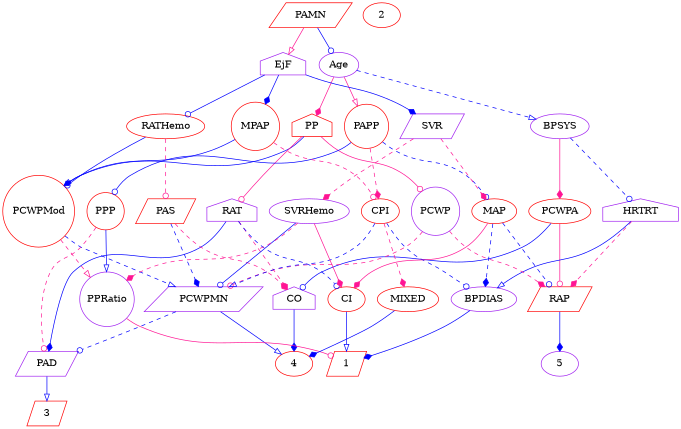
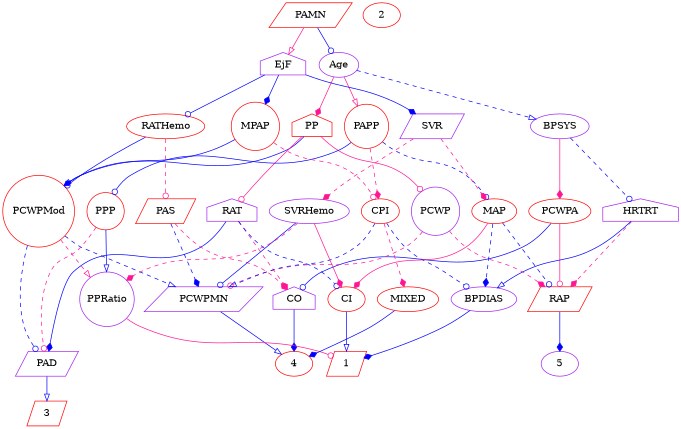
  strict digraph {
    node [color=red shape=ellipse]
    edge [arrowhead=diamond color=blue style=solid]
    1 [height=0.5 shape=parallelogram width=0.75]
    2 [height=0.5 width=0.75]
    3 [height=0.5 shape=parallelogram width=0.75]
    4 [height=0.5 width=0.75]
    5 [color=purple height=0.5 width=0.75]
    Age [color=purple height=0.5 width=0.75]
    BPSYS [color=purple height=0.5 width=1.0471]
    PP [height=0.5 shape=house width=0.75]
    PAPP [height=0.5 shape=circle width=0.88464]
    PCWPA [height=0.5 width=1.1555]
    HRTRT [color=purple height=0.5 shape=house width=1.1013]
    PCWPMod [height=0.5 shape=circle width=1.4443]
    RAT [color=purple height=0.5 shape=house width=0.75827]
    PCWP [color=purple height=0.5 shape=circle width=0.97491]
    CPI [height=0.5 width=0.75]
    MAP [height=0.5 width=0.84854]
    PPP [height=0.5 shape=circle width=0.75]
    RAP [height=0.5 shape=parallelogram width=0.77632]
    CO [color=purple height=0.5 shape=house width=0.75]
    BPDIAS [color=purple height=0.5 width=1.1735]
    PCWPMN [color=purple height=0.5 shape=parallelogram width=1.3902]
    PAD [color=purple height=0.5 shape=parallelogram width=0.79437]
    PPRatio [color=purple height=0.5 shape=circle width=1.1013]
    CI [height=0.5 width=0.75]
    MIXED [height=0.5 width=1.1193]
    EjF [color=purple height=0.5 shape=house width=0.75]
    MPAP [height=0.5 shape=circle width=0.97491]
    RATHemo [height=0.5 width=1.3721]
    SVR [color=purple height=0.5 shape=parallelogram width=0.77632]
    PAS [height=0.5 shape=parallelogram width=0.75]
    SVRHemo [color=purple height=0.5 width=1.3902]
    PAMN [height=0.5 shape=parallelogram width=1.011]
    Age -> BPSYS [arrowhead=onormal style=dashed]
    Age -> PP [color=deeppink]
    Age -> PAPP [arrowhead=onormal color=deeppink]
    BPSYS -> PCWPA [color=deeppink]
    BPSYS -> HRTRT [arrowhead=odot style=dashed]
    PP -> PCWPMod [arrowhead=onormal]
    PP -> RAT [arrowhead=odot color=deeppink]
    PP -> PCWP [arrowhead=odot color=deeppink]
    PAPP -> CPI [color=deeppink style=dashed]
    PAPP -> MAP [arrowhead=odot style=dashed]
    PAPP -> PPP [arrowhead=odot]
    PCWPA -> RAP [arrowhead=odot color=deeppink]
    PCWPA -> CO [arrowhead=odot]
    HRTRT -> RAP [color=deeppink style=dashed]
    HRTRT -> BPDIAS [arrowhead=onormal]
    PCWPMod -> PCWPMN [arrowhead=onormal style=dashed]
-   PCWPMN -> PAD [arrowhead=odot style=dashed]
+   PCWPMod -> PAD [arrowhead=odot style=dashed]
    PCWPMod -> PPRatio [arrowhead=onormal color=deeppink style=dashed]
    RAT -> CO [color=deeppink style=dashed]
    RAT -> PAD
    RAT -> CI [arrowhead=odot style=dashed]
    PCWP -> RAP [color=deeppink style=dashed]
    PCWP -> PCWPMN [arrowhead=odot color=deeppink style=dashed]
    CPI -> BPDIAS [arrowhead=odot style=dashed]
    CPI -> PCWPMN [arrowhead=onormal style=dashed]
    CPI -> MIXED [color=deeppink style=dashed]
    MAP -> RAP [arrowhead=odot style=dashed]
    MAP -> BPDIAS [style=dashed]
    MAP -> CI [color=deeppink]
    PPP -> PAD [arrowhead=odot color=deeppink style=dashed]
    PPP -> PPRatio [arrowhead=onormal]
    RAP -> 5
    CO -> 4
    BPDIAS -> 1
    PCWPMN -> 4 [arrowhead=onormal]
    PAD -> 3 [arrowhead=onormal]
    PPRatio -> 1 [arrowhead=odot color=deeppink]
    CI -> 1 [arrowhead=onormal]
    MIXED -> 4
    EjF -> MPAP
    EjF -> RATHemo [arrowhead=odot]
    EjF -> SVR
    MPAP -> PCWPMod
    MPAP -> CPI [arrowhead=odot color=deeppink style=dashed]
    RATHemo -> PCWPMod [arrowhead=odot]
    RATHemo -> PAS [arrowhead=odot color=deeppink style=dashed]
    SVR -> MAP [color=deeppink style=dashed]
    SVR -> SVRHemo [color=deeppink style=dashed]
    PAS -> CO [color=deeppink style=dashed]
    PAS -> PCWPMN [style=dashed]
    SVRHemo -> PCWPMN [arrowhead=odot]
    SVRHemo -> PPRatio [color=deeppink style=dashed]
    SVRHemo -> CI [color=deeppink]
    PAMN -> Age [arrowhead=odot]
    PAMN -> EjF [arrowhead=onormal color=deeppink]
  }
